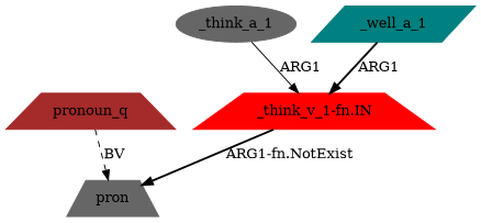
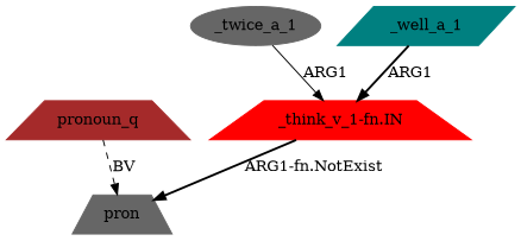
  digraph {
    node [shape=trapezium style=filled color=gray40]
    edge [style=bold]
    "_think_v_1-fn.IN" [color=red]
    pron
-   _twice_a_1 [shape=ellipse label=_think_a_1]
+   _twice_a_1 [shape=ellipse]
    _well_a_1 [shape=parallelogram color=teal]
    pronoun_q [color=brown]
    "_think_v_1-fn.IN" -> pron [label="ARG1-fn.NotExist"]
    _twice_a_1 -> "_think_v_1-fn.IN" [label=ARG1 style=solid]
    _well_a_1 -> "_think_v_1-fn.IN" [label=ARG1]
    pronoun_q -> pron [label=BV style=dashed]
  }
